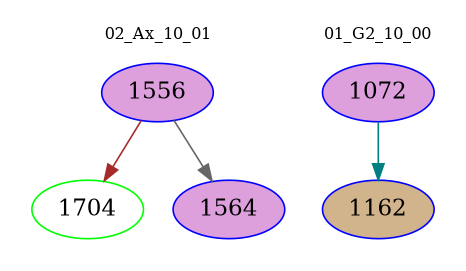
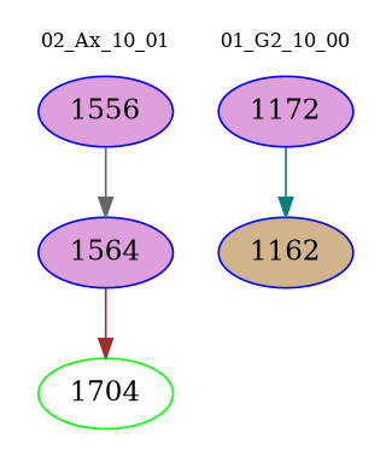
  digraph {
    node [color=blue fillcolor=plum style=filled]
    n1 [label=1556]
    n2 [color=green fillcolor=white label=1704]
    n3 [label=1564]
-   n4 [label=1072]
+   n4 [label=1172]
    n5 [fillcolor=tan label=1162]
    subgraph cluster_1 {
      color=white
      fontsize=10
      label="02_Ax_10_01"
      n1
      n2
      n3
    }
    subgraph cluster_2 {
      color=white
      fontsize=10
      label="01_G2_10_00"
      n4
      n5
    }
-   n1 -> n2 [color=brown]
+   n3 -> n2 [color=brown]
    n1 -> n3 [color=gray40]
    n4 -> n5 [color=teal]
  }
